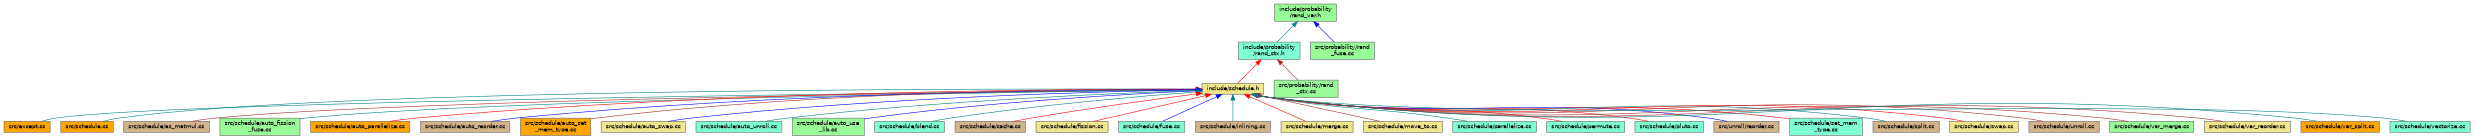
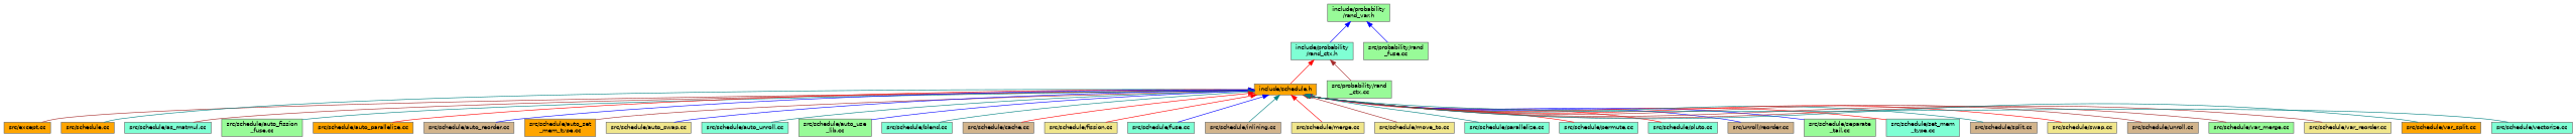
  digraph {
    node [color=grey40 fillcolor=aquamarine fontname=Helvetica fontsize=10 shape=box style=filled]
    edge [color=teal dir=back fontname=Helvetica fontsize=10 labelfontname=Helvetica labelfontsize=10 style=solid]
    n1 [color=gray40 fillcolor=palegreen fontcolor=black height=0.2 label="include/probability\l/rand_var.h" width=0.4]
    n2 [height=0.2 label="include/probability\l/rand_ctx.h" width=0.4]
    n3 [fillcolor=palegreen height=0.2 label="src/probability/rand\l_fuse.cc" width=0.4]
-   n4 [fillcolor=khaki height=0.2 label="include/schedule.h" width=0.4]
+   n4 [fillcolor=orange height=0.2 label="include/schedule.h" width=0.4]
    n5 [fillcolor=palegreen height=0.2 label="src/probability/rand\l_ctx.cc" width=0.4]
    n6 [fillcolor=orange height=0.2 label="src/except.cc" width=0.4]
    n7 [fillcolor=orange height=0.2 label="src/schedule.cc" width=0.4]
-   n8 [fillcolor=tan height=0.2 label="src/schedule/as_matmul.cc" width=0.4]
+   n8 [height=0.2 label="src/schedule/as_matmul.cc" width=0.4]
    n9 [fillcolor=palegreen height=0.2 label="src/schedule/auto_fission\l_fuse.cc" width=0.4]
    n10 [fillcolor=orange height=0.2 label="src/schedule/auto_parallelize.cc" width=0.4]
    n11 [fillcolor=tan height=0.2 label="src/schedule/auto_reorder.cc" width=0.4]
    n12 [fillcolor=orange height=0.2 label="src/schedule/auto_set\l_mem_type.cc" width=0.4]
    n13 [fillcolor=khaki height=0.2 label="src/schedule/auto_swap.cc" width=0.4]
    n14 [height=0.2 label="src/schedule/auto_unroll.cc" width=0.4]
    n15 [fillcolor=palegreen height=0.2 label="src/schedule/auto_use\l_lib.cc" width=0.4]
    n16 [height=0.2 label="src/schedule/blend.cc" width=0.4]
    n17 [fillcolor=tan height=0.2 label="src/schedule/cache.cc" width=0.4]
    n18 [fillcolor=khaki height=0.2 label="src/schedule/fission.cc" width=0.4]
    n19 [height=0.2 label="src/schedule/fuse.cc" width=0.4]
    n20 [fillcolor=tan height=0.2 label="src/schedule/inlining.cc" width=0.4]
    n21 [fillcolor=khaki height=0.2 label="src/schedule/merge.cc" width=0.4]
    n22 [fillcolor=khaki height=0.2 label="src/schedule/move_to.cc" width=0.4]
    n23 [height=0.2 label="src/schedule/parallelize.cc" width=0.4]
    n24 [height=0.2 label="src/schedule/permute.cc" width=0.4]
    n25 [height=0.2 label="src/schedule/pluto.cc" width=0.4]
    n26 [fillcolor=tan height=0.2 label="src/unroll/reorder.cc" width=0.4]
+   n27 [fillcolor=palegreen height=0.2 label="src/schedule/separate\l_tail.cc" width=0.4]
    n28 [height=0.2 label="src/schedule/set_mem\l_type.cc" width=0.4]
    n29 [fillcolor=tan height=0.2 label="src/schedule/split.cc" width=0.4]
    n30 [fillcolor=khaki height=0.2 label="src/schedule/swap.cc" width=0.4]
    n31 [fillcolor=tan height=0.2 label="src/schedule/unroll.cc" width=0.4]
    n32 [fillcolor=palegreen height=0.2 label="src/schedule/var_merge.cc" width=0.4]
    n33 [fillcolor=khaki height=0.2 label="src/schedule/var_reorder.cc" width=0.4]
    n34 [fillcolor=orange height=0.2 label="src/schedule/var_split.cc" width=0.4]
    n35 [height=0.2 label="src/schedule/vectorize.cc" width=0.4]
-   n1 -> n2
+   n1 -> n2 [color=blue]
    n1 -> n3 [color=blue]
    n2 -> n4 [color=red]
    n2 -> n5 [color=brown]
-   n4 -> n6
+   n4 -> n6 [color=brown]
    n4 -> n7
    n4 -> n8 [color=brown]
    n4 -> n9
    n4 -> n10 [color=red]
    n4 -> n11 [color=blue]
    n4 -> n12 [color=brown]
    n4 -> n13 [color=blue]
    n4 -> n14
    n4 -> n15 [color=blue]
    n4 -> n16
    n4 -> n17 [color=red]
    n4 -> n18 [color=red]
    n4 -> n19 [color=blue]
    n4 -> n20
    n4 -> n21 [color=red]
    n4 -> n22 [color=brown]
    n4 -> n23
    n4 -> n24 [color=red]
    n4 -> n25 [color=red]
    n4 -> n26 [color=blue]
+   n4 -> n27 [color=blue]
    n4 -> n28 [color=red]
    n4 -> n29
    n4 -> n30 [color=red]
    n4 -> n31 [color=brown]
    n4 -> n32 [color=brown]
    n4 -> n33 [color=brown]
    n4 -> n34
    n4 -> n35
  }
